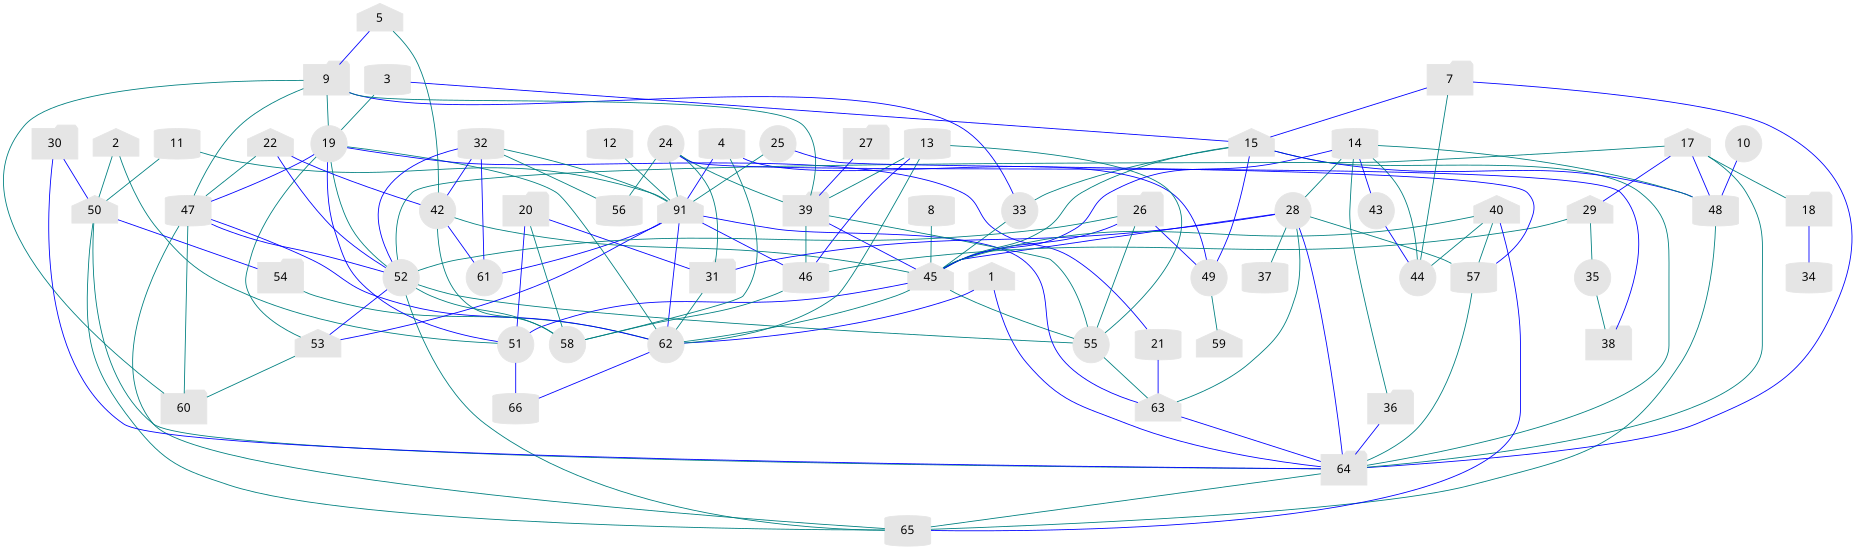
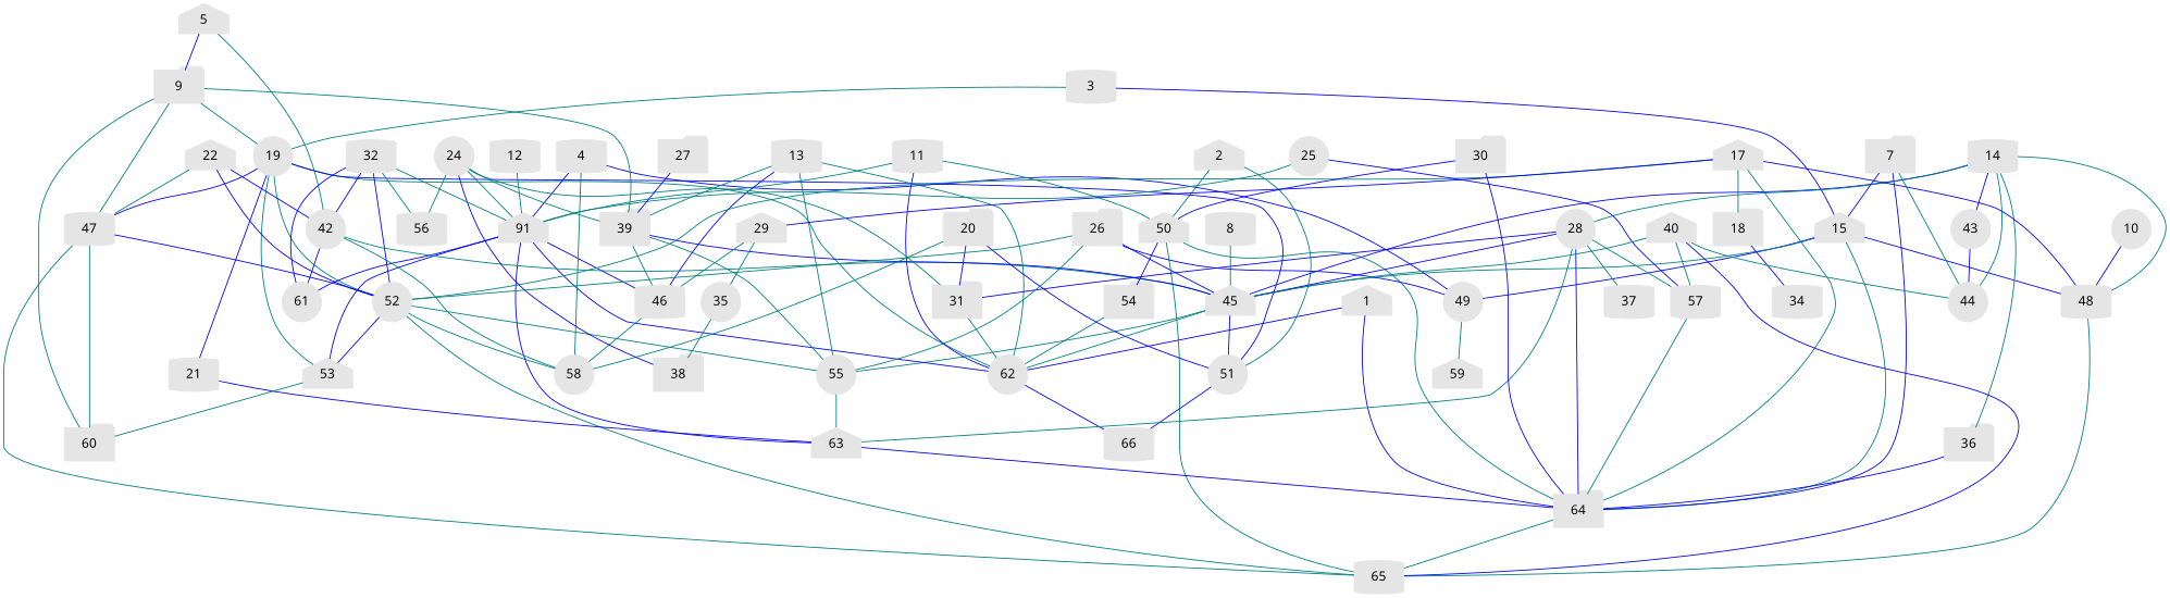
  graph {
    fontname="Noto Sans"
    node [color=gray90 fontname="Noto Sans" shape=cylinder style=filled]
    edge [color=teal fontname="Noto Sans" weight=1.0]
    1 [shape=house]
    62 [shape=circle]
    64 [shape=folder]
    66
    65
    2 [shape=house]
    50 [shape=house]
    51 [shape=circle]
    54 [shape=folder]
    15 [shape=house]
    3
    19 [shape=circle]
    49 [shape=circle]
    45 [shape=house]
-   33 [shape=circle]
    48
    47
    52 [shape=circle]
    21
    53 [shape=house]
    n21 [label=91 shape=house]
    4
    58 [shape=circle]
    46
    63 [shape=house]
    61 [shape=circle]
    59 [shape=house]
    5 [shape=house]
    9 [shape=folder]
    42 [shape=circle]
    39 [shape=folder]
    60 [shape=folder]
    7 [shape=folder]
    44 [shape=circle]
    8
    55 [shape=circle]
    10 [shape=circle]
    11
    12
    13
    14
    28 [shape=circle]
    36 [shape=folder]
    43 [shape=circle]
    31 [shape=folder]
    57
    37
    17 [shape=house]
    18 [shape=folder]
    29 [shape=house]
    34
    35 [shape=circle]
    20 [shape=folder]
    22 [shape=house]
    24 [shape=circle]
    38 [shape=folder]
    56
    25 [shape=circle]
    26 [shape=folder]
    27 [shape=folder]
    30 [shape=folder]
    32
    40 [shape=house]
    1 -- 62 [color=blue]
    1 -- 64 [color=blue]
    62 -- 66 [color=blue]
    64 -- 65
    2 -- 50
    2 -- 51
    50 -- 64
    50 -- 65
    50 -- 54 [color=blue]
    51 -- 66 [color=blue weight=2.0]
    54 -- 62
    15 -- 64
    15 -- 49 [color=blue]
    15 -- 45
-   15 -- 33
    15 -- 48 [color=blue]
    3 -- 15 [color=blue]
    3 -- 19
    19 -- 62
    19 -- 51 [color=blue]
    19 -- 47 [color=blue]
    19 -- 52
    19 -- 21 [color=blue]
    19 -- 53
    49 -- 59
    45 -- 62
    45 -- 51 [color=blue]
    45 -- 55
-   33 -- 45
    48 -- 65
-   47 -- 62 [color=blue]
+   11 -- 62 [color=blue]
    47 -- 65
    47 -- 52 [color=blue]
    47 -- 60
    52 -- 65
    52 -- 53 [color=blue]
    52 -- 58
    52 -- 55
    21 -- 63 [color=blue]
    53 -- 60
    n21 -- 62 [color=blue]
    n21 -- 53 [color=blue]
    n21 -- 46 [color=blue]
    n21 -- 63 [color=blue]
    n21 -- 61 [color=blue]
    4 -- 49 [color=blue]
    4 -- n21 [color=blue]
    4 -- 58
    46 -- 58
    63 -- 64 [color=blue]
    5 -- 9 [color=blue]
    5 -- 42
    9 -- 19
-   9 -- 33 [color=blue]
    9 -- 47 [weight=2.0]
    9 -- 39
    9 -- 60
    42 -- 45
    42 -- 58
    42 -- 61 [color=blue]
    39 -- 45 [color=blue]
    39 -- 46
    39 -- 55
    7 -- 64 [color=blue]
    7 -- 15 [color=blue]
    7 -- 44
    8 -- 45
    55 -- 63
    10 -- 48 [color=blue]
    11 -- 50
    11 -- n21
    12 -- n21
    13 -- 62
    13 -- 46 [color=blue]
    13 -- 39
    13 -- 55
    14 -- 45 [color=blue]
    14 -- 48
    14 -- 44
    14 -- 28
    14 -- 36
    14 -- 43 [color=blue]
    28 -- 64 [color=blue]
    28 -- 45 [color=blue]
    28 -- 63
    28 -- 31 [color=blue]
    28 -- 57
    28 -- 37
    36 -- 64 [color=blue]
    43 -- 44 [color=blue]
    31 -- 62
    57 -- 64
    17 -- 64
    17 -- 48 [color=blue]
    17 -- 52
    17 -- 18
    17 -- 29 [color=blue]
    18 -- 34 [color=blue]
    29 -- 46
    29 -- 35
    35 -- 38
    20 -- 51 [color=blue]
    20 -- 58
    20 -- 31 [color=blue]
    22 -- 47
    22 -- 52 [color=blue]
    22 -- 42 [color=blue]
    24 -- n21
    24 -- 39
    24 -- 31
    24 -- 38 [color=blue]
    24 -- 56
    25 -- n21
    25 -- 57 [color=blue]
    26 -- 49 [color=blue]
    26 -- 45 [color=blue weight=2.0]
    26 -- 52
    26 -- 55
    27 -- 39 [color=blue]
    30 -- 64 [color=blue]
    30 -- 50 [color=blue]
    32 -- 52 [color=blue]
    32 -- n21
    32 -- 61 [color=blue]
    32 -- 42 [color=blue]
    32 -- 56
    40 -- 65 [color=blue]
    40 -- 45
    40 -- 44
    40 -- 57
  }
